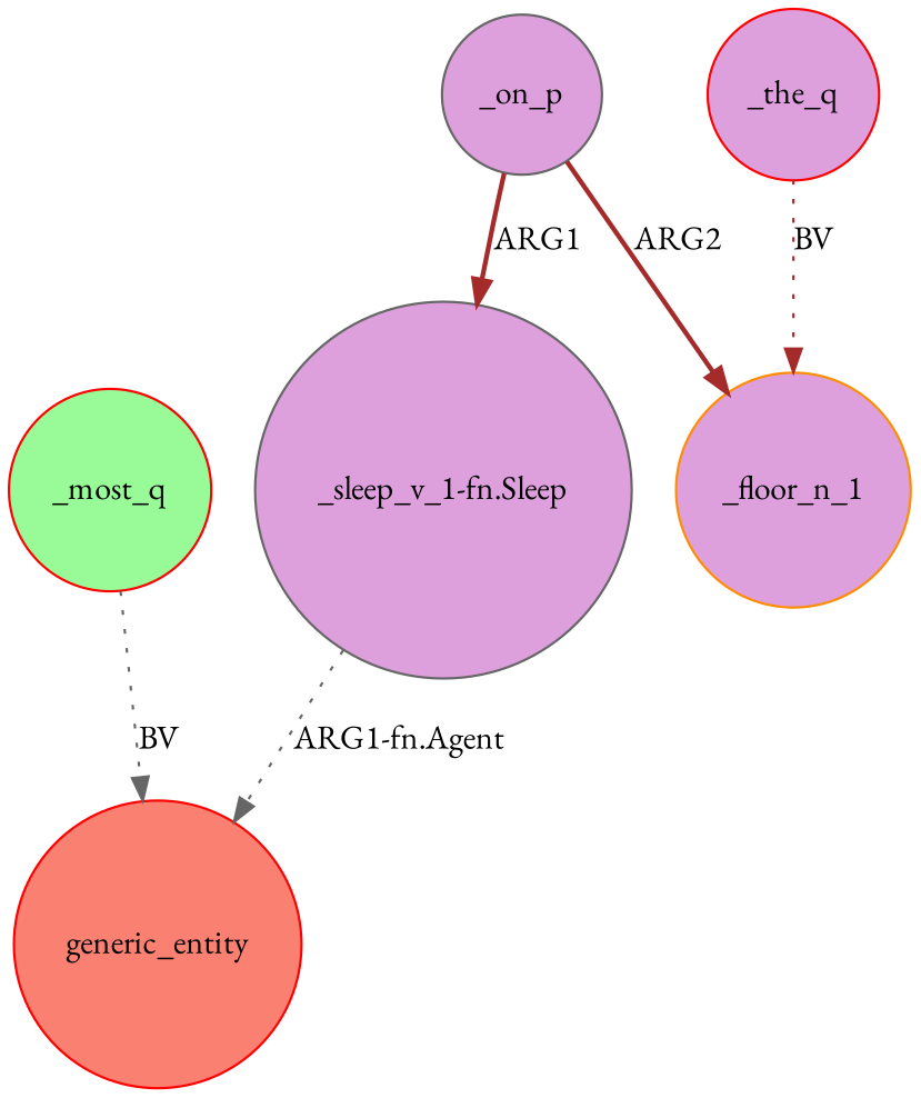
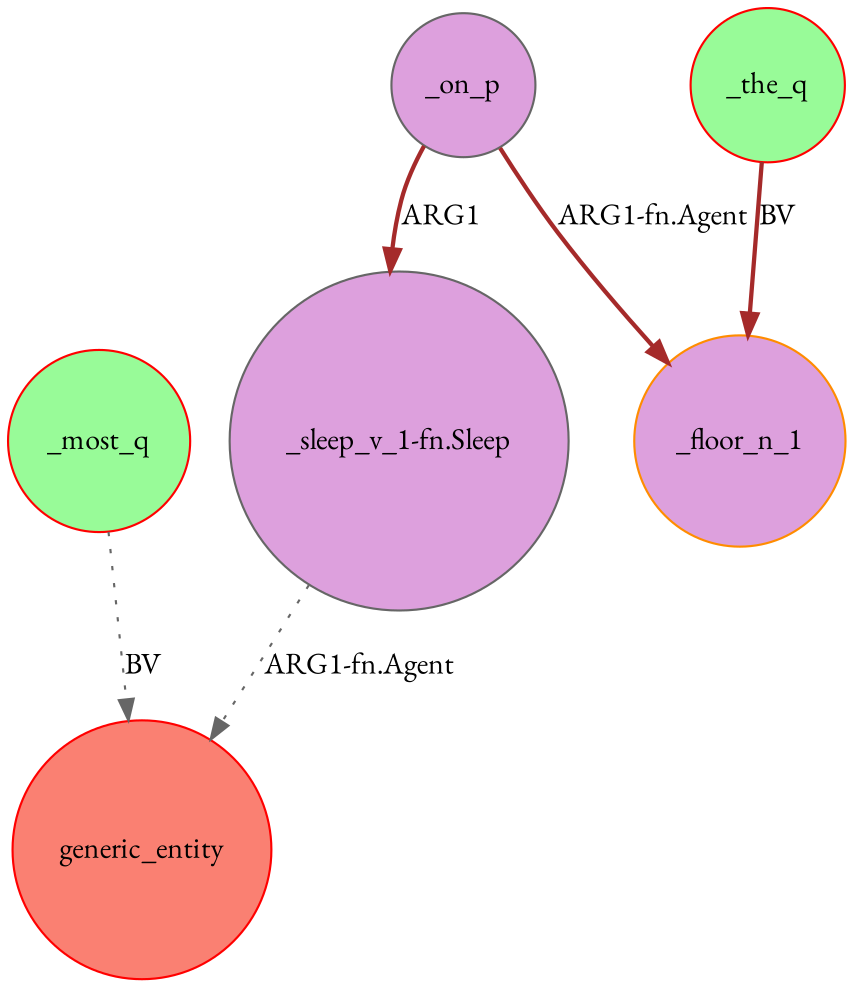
  digraph {
    fontname="EB Garamond"
    node [color=red fillcolor=plum fontname="EB Garamond" shape=circle style=filled]
    edge [color=brown fontname="EB Garamond" style=dotted]
    "_sleep_v_1-fn.Sleep" [color=gray40]
    generic_entity [fillcolor=salmon]
    _on_p [color=gray40]
    _floor_n_1 [color=darkorange]
    _most_q [fillcolor=palegreen]
-   _the_q
+   _the_q [fillcolor=palegreen]
    "_sleep_v_1-fn.Sleep" -> generic_entity [color=gray40 label="ARG1-fn.Agent"]
    _on_p -> "_sleep_v_1-fn.Sleep" [label=ARG1 style=bold]
-   _on_p -> _floor_n_1 [label=ARG2 style=bold]
+   _on_p -> _floor_n_1 [label="ARG1-fn.Agent" style=bold]
    _most_q -> generic_entity [color=gray40 label=BV]
-   _the_q -> _floor_n_1 [label=BV]
+   _the_q -> _floor_n_1 [label=BV style=bold]
  }
